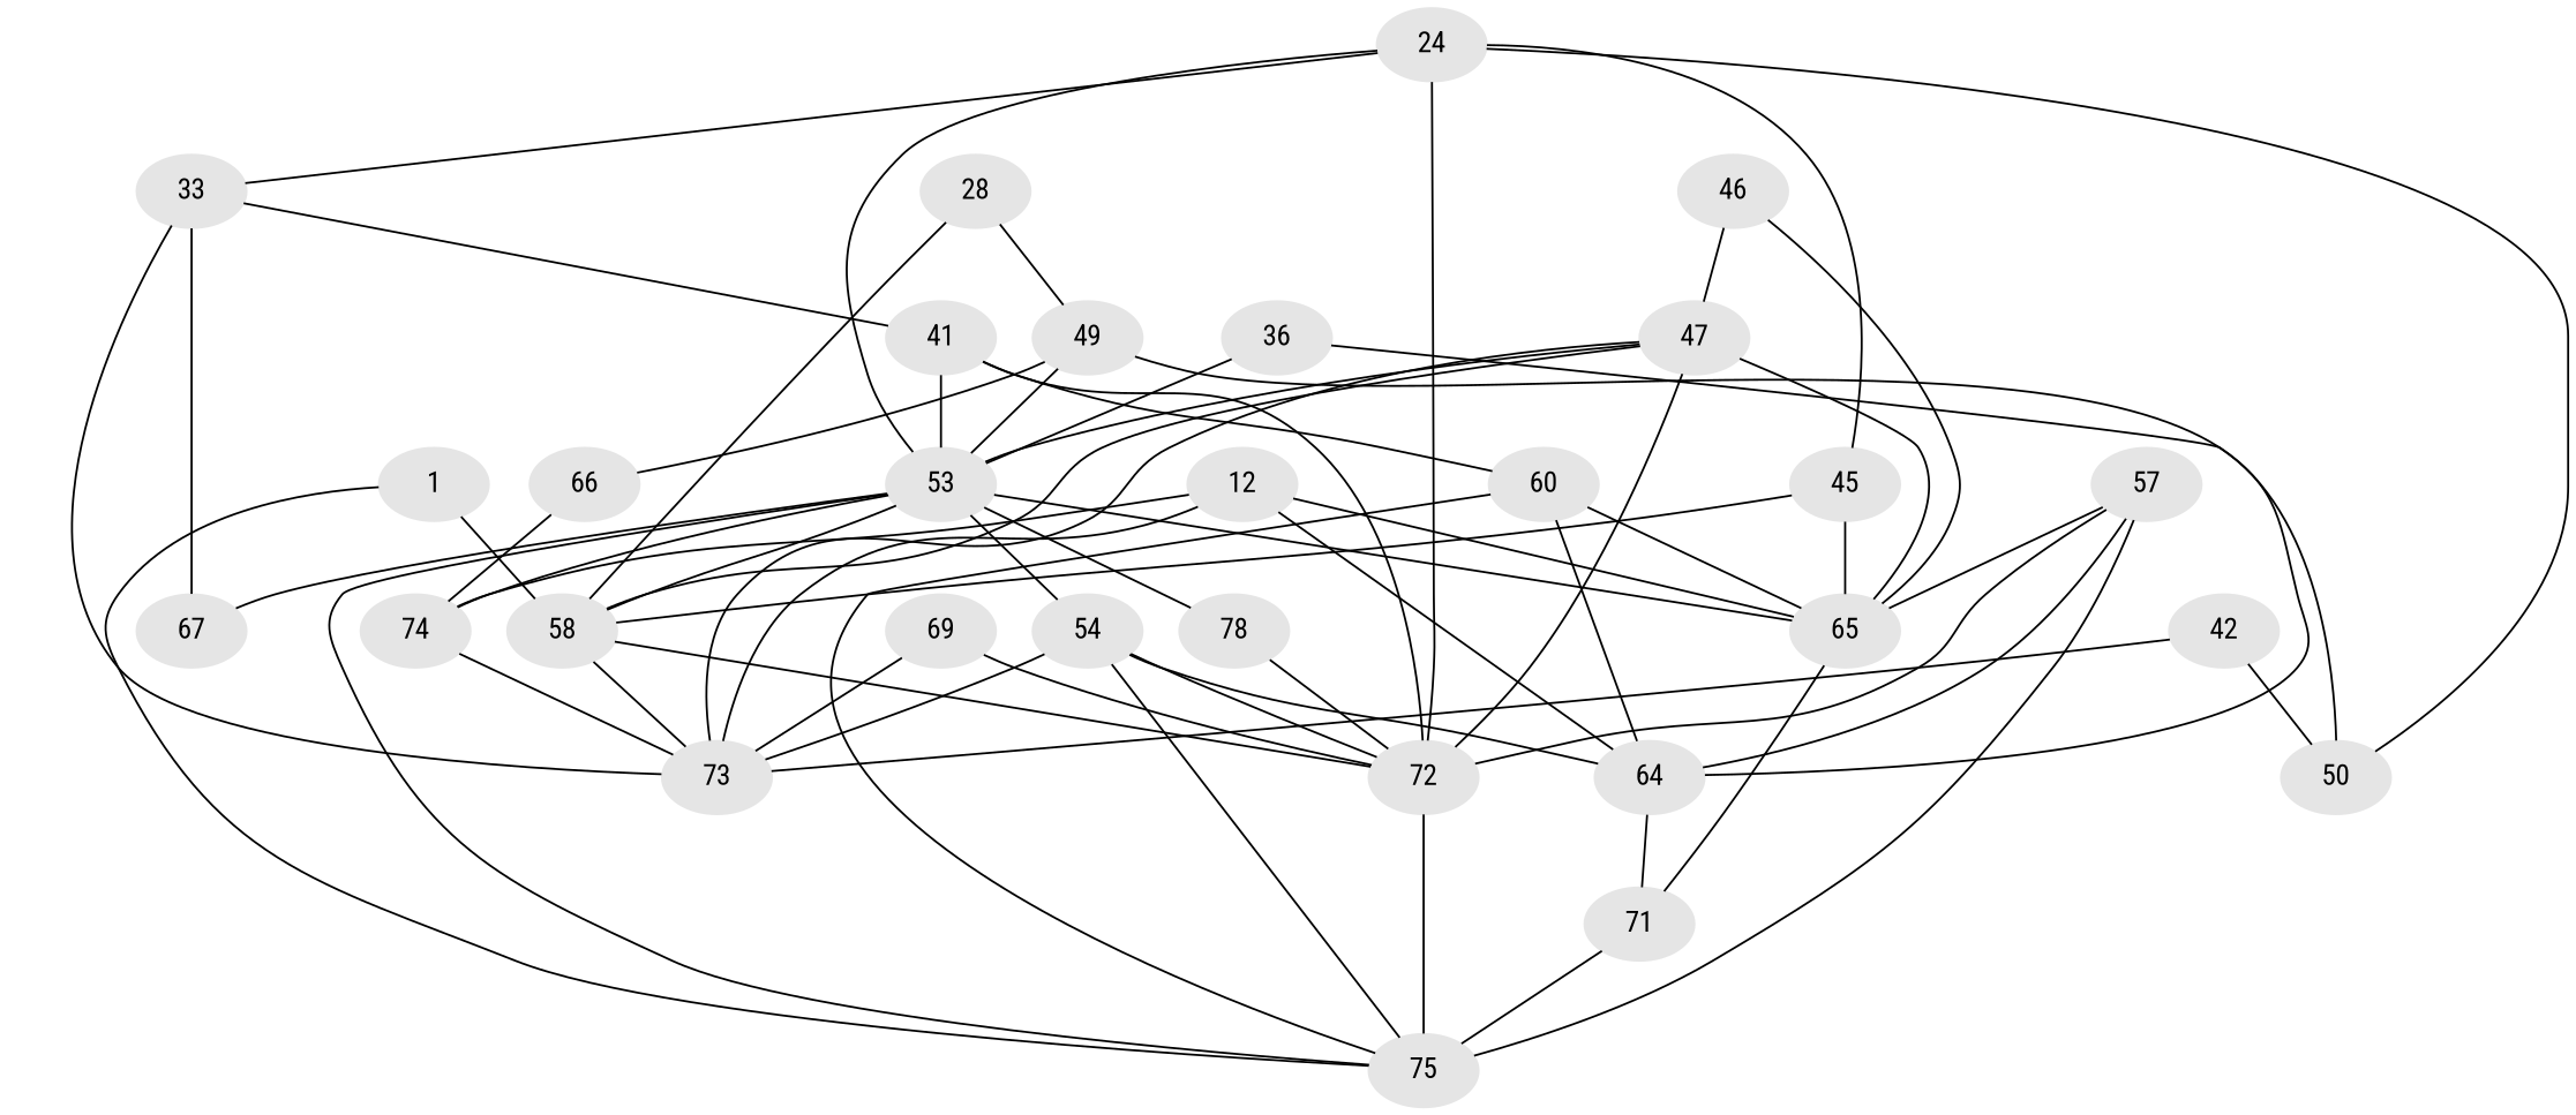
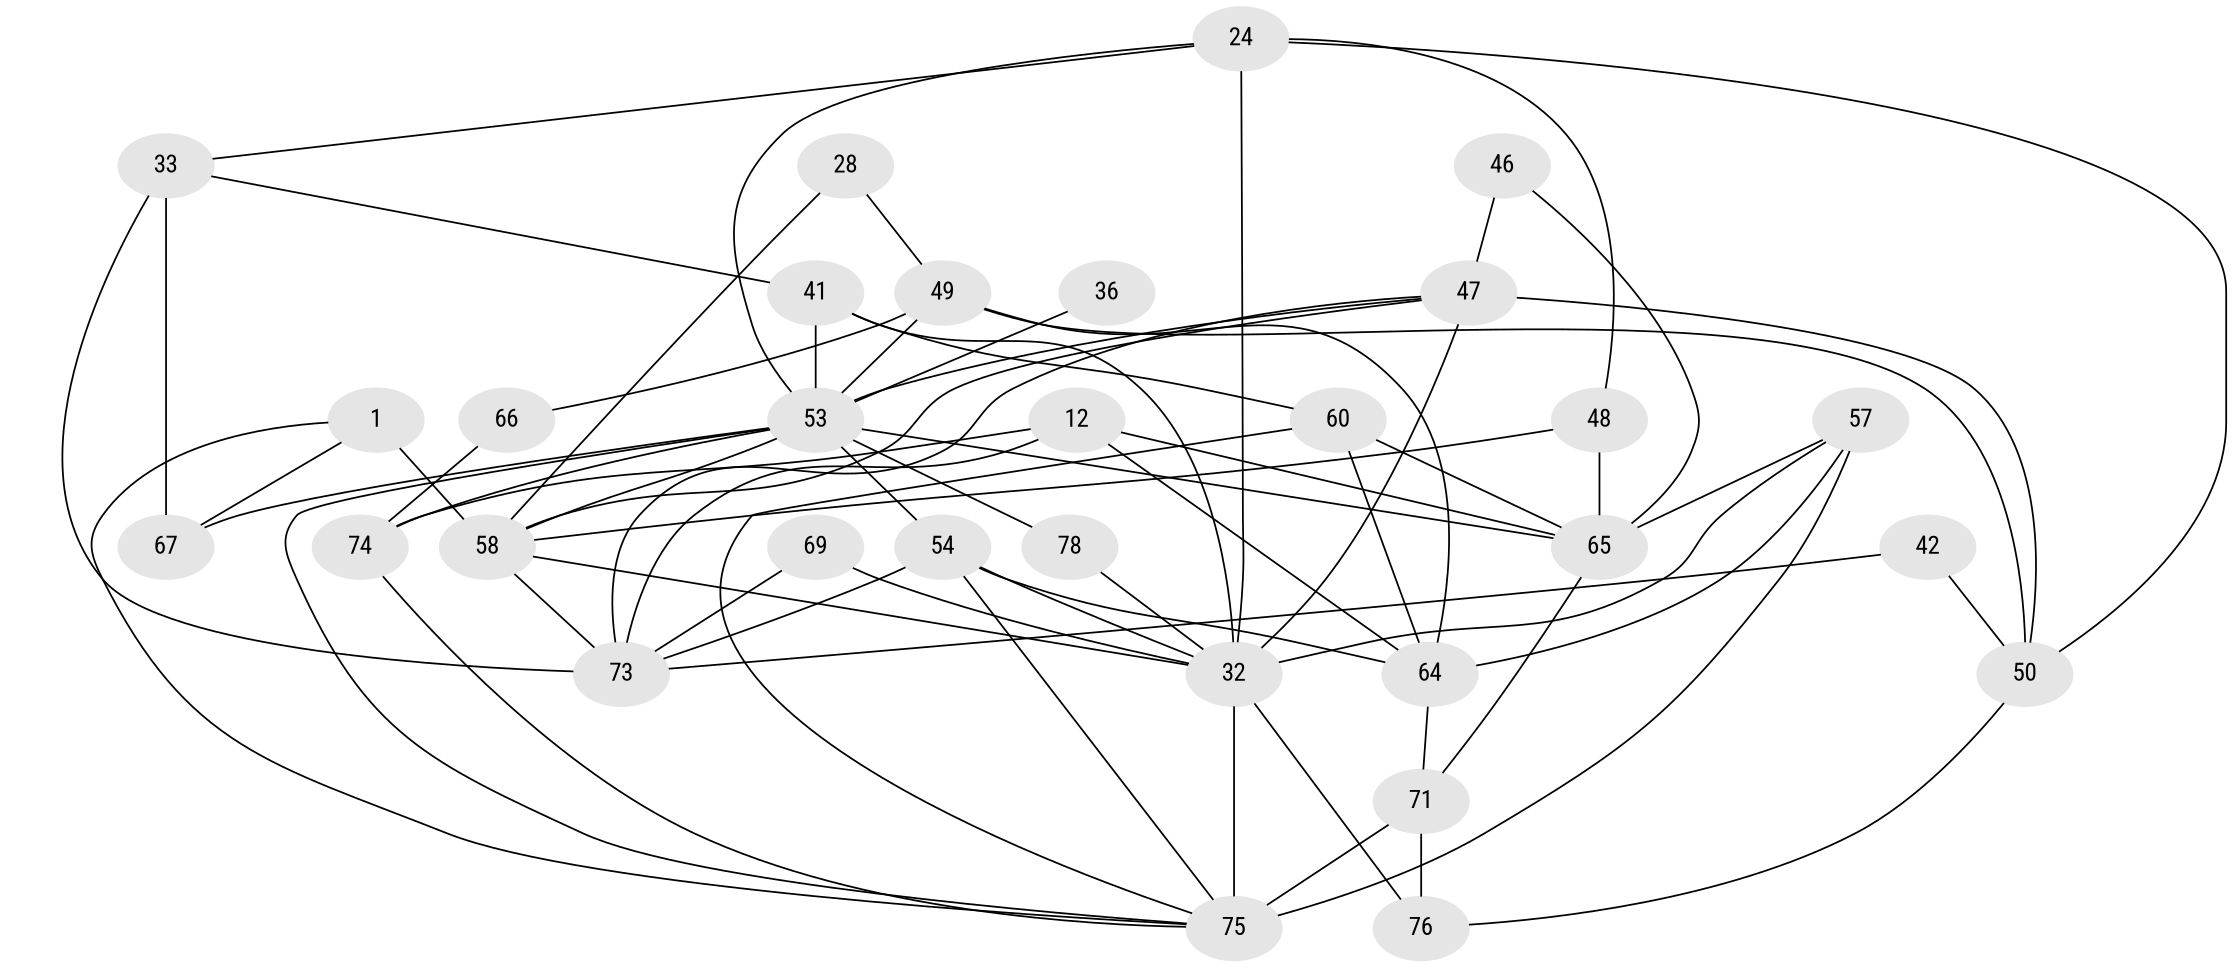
  graph {
    fontname="Roboto Condensed"
    node [color=gray90 fontname="Roboto Condensed" style=filled]
    edge [fontname="Roboto Condensed"]
    58 [super="+16+43"]
    73 [super="+70+23"]
-   72 [super="+26+32+61+63"]
+   72 [super="+26+32+61+63" label=32]
    1
    67
    75 [super="+44+56"]
    64 [super="+59"]
    71 [super="+62"]
    12
    65 [super="+8+40"]
    74 [super="+55"]
    24 [super="+5"]
    33 [super="+19"]
-   48 [super="+13" label=45]
+   48 [super="+13"]
    53 [super="+31+21+39+38"]
    50 [super="+15+27"]
    41 [super="+20"]
    54 [super="+37"]
    n19 [label=78]
+   76 [super="+51+22"]
    49 [super="+35"]
    66
    28
    60
    36
    42 [super="+29"]
    47 [super="+34"]
    46
    69
    57 [super="+25+45"]
    58 -- 73
    58 -- 72
    72 -- 75 [weight=4]
+   72 -- 76 [weight=2]
    1 -- 58 [weight=3]
+   1 -- 67
    1 -- 75 [weight=2]
    64 -- 71
    71 -- 75 [weight=2]
+   71 -- 76 [weight=2]
    12 -- 73
    12 -- 64
    12 -- 65
    12 -- 74
    65 -- 71
-   74 -- 73
+   74 -- 75
    24 -- 72 [weight=2]
    24 -- 33
    24 -- 48 [weight=2]
    24 -- 53 [weight=2]
    24 -- 50
    33 -- 73
    33 -- 67 [weight=2]
    33 -- 41
    48 -- 58
    48 -- 65 [weight=2]
    53 -- 58
    53 -- 67
    53 -- 75
    53 -- 65 [weight=4]
    53 -- 74 [weight=2]
    53 -- 54
    53 -- n19
+   50 -- 76 [weight=2]
    41 -- 72
    41 -- 53 [weight=2]
    41 -- 60
    54 -- 73
    54 -- 72
    54 -- 75 [weight=2]
    54 -- 64
    n19 -- 72
    49 -- 53 [weight=2]
    49 -- 50
    49 -- 66
    66 -- 74
    28 -- 58
    28 -- 49
    60 -- 75
    60 -- 64
    60 -- 65
-   36 -- 64
+   49 -- 64
    36 -- 53
    42 -- 73 [weight=3]
    42 -- 50
    47 -- 58 [weight=2]
    47 -- 73
    47 -- 72
    47 -- 53 [weight=2]
-   47 -- 65 [weight=2]
+   47 -- 50 [weight=2]
    46 -- 65
    46 -- 47
    69 -- 73
    69 -- 72
    57 -- 72
    57 -- 75 [weight=3]
    57 -- 64 [weight=2]
    57 -- 65 [weight=2]
  }
